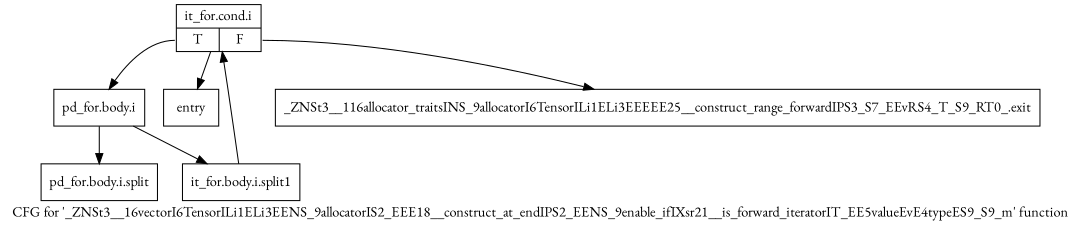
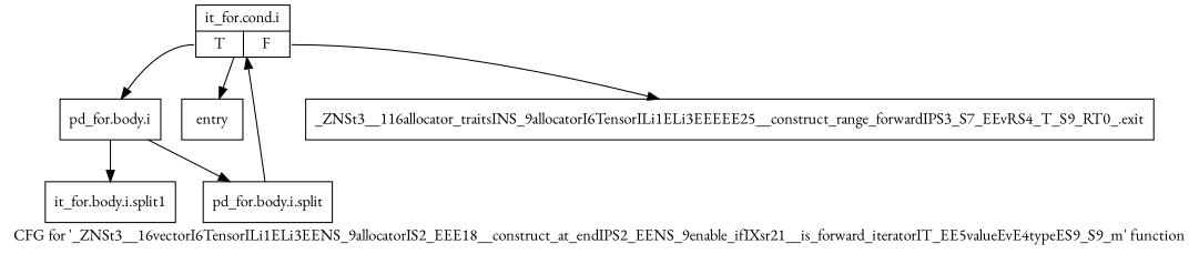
  digraph {
    fontname="EB Garamond"
    label="CFG for '_ZNSt3__16vectorI6TensorILi1ELi3EENS_9allocatorIS2_EEE18__construct_at_endIPS2_EENS_9enable_ifIXsr21__is_forward_iteratorIT_EE5valueEvE4typeES9_S9_m' function"
    node [fontname="EB Garamond" shape=record]
    edge [fontname="EB Garamond"]
    n1 [label="{entry}"]
    n2 [label="{it_for.cond.i|{<s0>T|<s1>F}}"]
    n3 [label="{pd_for.body.i}"]
    n4 [label="{_ZNSt3__116allocator_traitsINS_9allocatorI6TensorILi1ELi3EEEEE25__construct_range_forwardIPS3_S7_EEvRS4_T_S9_RT0_.exit}"]
    n5 [label="{it_for.body.i.split1}"]
    n6 [label="{pd_for.body.i.split}"]
    n2 -> n1
    n2 -> n3 [tailport=s0]
    n2 -> n4 [tailport=s1]
    n3 -> n5
    n3 -> n6
-   n5 -> n2
+   n6 -> n2
  }
